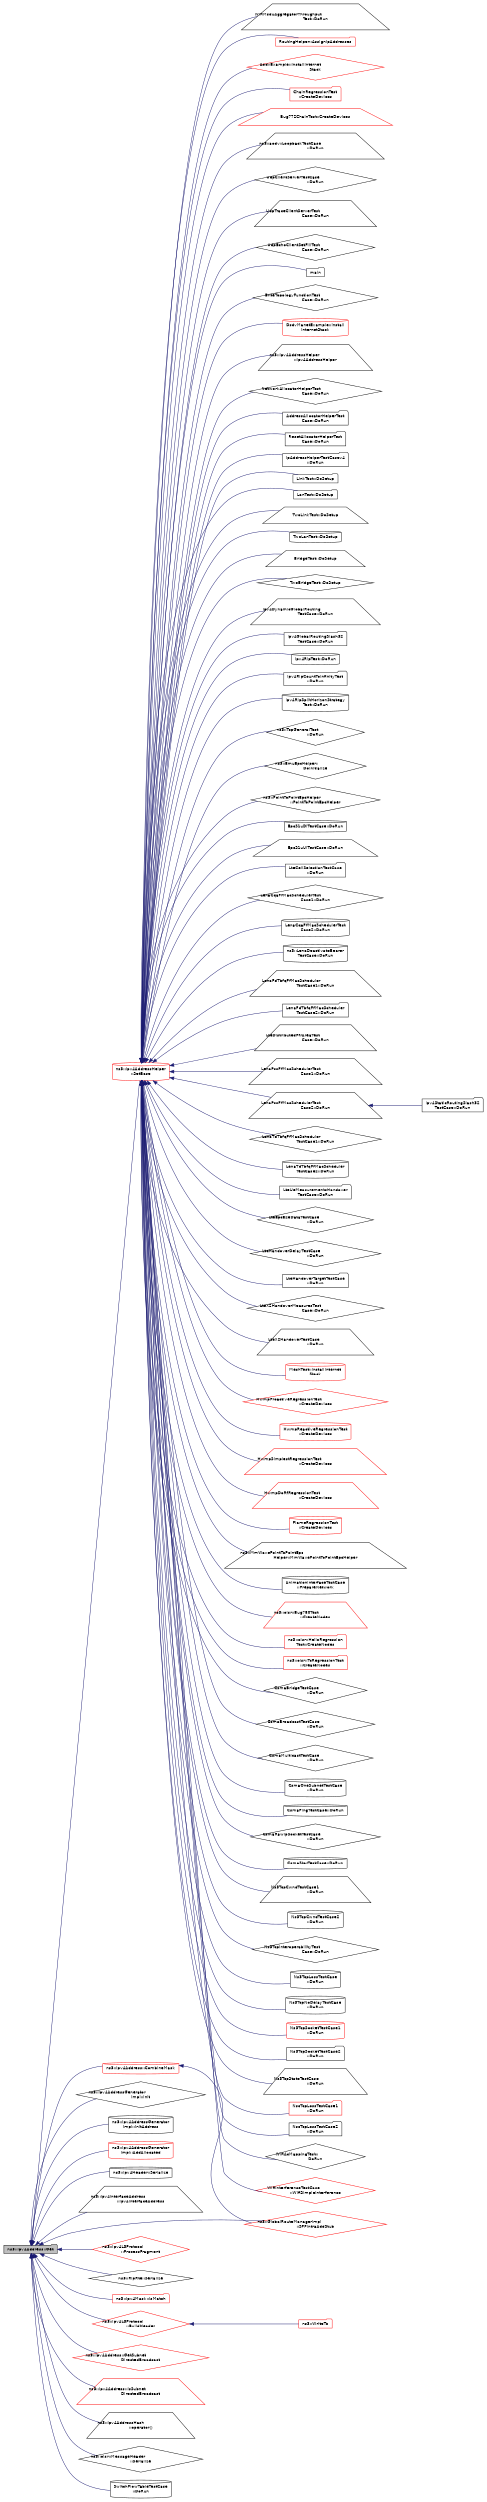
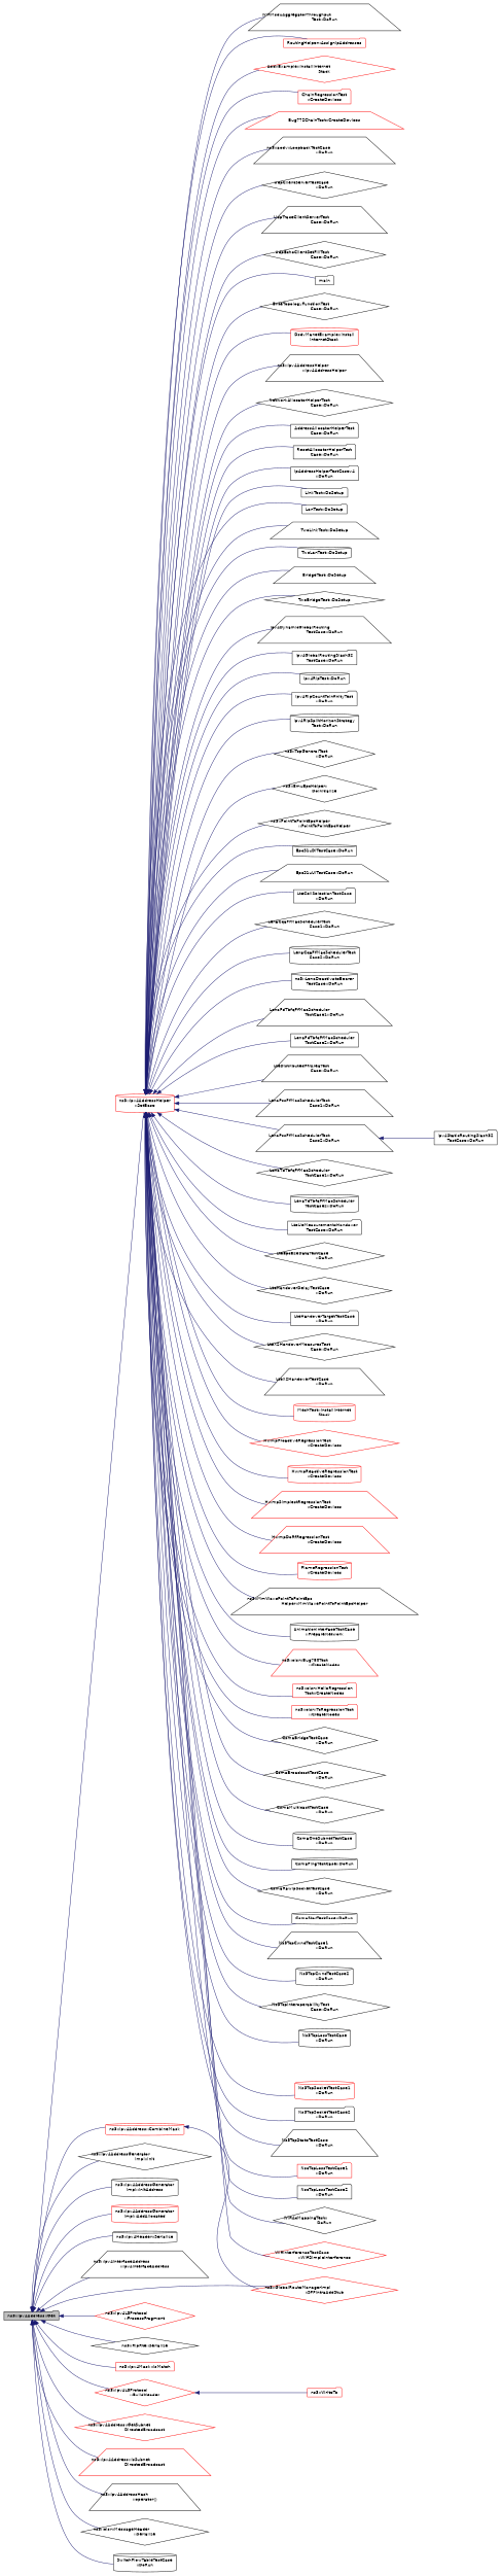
  digraph {
    rankdir=LR
    node [color=black fillcolor=white fontname=Helvetica fontsize=10 shape=diamond style=filled]
    edge [color=midnightblue dir=back fontname=Helvetica fontsize=10 labelfontname=Helvetica labelfontsize=10 style=solid]
    n1 [fillcolor=grey75 fontcolor=black height=0.2 label="ns3::Ipv4Address::Get" shape=folder width=0.4]
    n2 [color=red height=0.2 label="ns3::Ipv4AddressHelper\l::SetBase" shape=cylinder width=0.4]
    n3 [color=red height=0.2 label="ns3::GlobalRouteManagerImpl\l::SPFIntraAddStub" width=0.4]
    n4 [height=0.2 label="ns3::Ipv4AddressGenerator\lImpl::Init" width=0.4]
    n5 [height=0.2 label="ns3::Ipv4AddressGenerator\lImpl::InitAddress" shape=cylinder width=0.4]
    n6 [color=red height=0.2 label="ns3::Ipv4AddressGenerator\lImpl::AddAllocated" shape=cylinder width=0.4]
    n7 [height=0.2 label="ns3::Ipv4Header::Serialize" shape=cylinder width=0.4]
    n8 [height=0.2 label="ns3::Ipv4InterfaceAddress\l::Ipv4InterfaceAddress" shape=trapezium width=0.4]
    n9 [color=red height=0.2 label="ns3::Ipv4L3Protocol\l::BuildHeader" width=0.4]
    n10 [color=red height=0.2 label="ns3::Ipv4L3Protocol\l::ProcessFragment" width=0.4]
    n11 [height=0.2 label="ns3::RipRte::Serialize" width=0.4]
    n12 [color=red height=0.2 label="ns3::Ipv4Mask::IsMatch" shape=folder width=0.4]
    n13 [color=red height=0.2 label="ns3::Ipv4Address::CombineMask" shape=cylinder width=0.4]
    n14 [color=red height=0.2 label="ns3::Ipv4Address::GetSubnet\lDirectedBroadcast" width=0.4]
    n15 [color=red height=0.2 label="ns3::Ipv4Address::IsSubnet\lDirectedBroadcast" shape=trapezium width=0.4]
    n16 [height=0.2 label="ns3::Ipv4AddressHash\l::operator()" shape=trapezium width=0.4]
    n17 [height=0.2 label="ns3::olsr::MessageHeader\l::Serialize" width=0.4]
    n18 [height=0.2 label="SwitchFlowTableTestCase\l::DoRun" shape=cylinder width=0.4]
    n19 [color=red height=0.2 label="AodvExample::InstallInternet\lStack" width=0.4]
    n20 [color=red height=0.2 label="ChainRegressionTest\l::CreateDevices" shape=folder width=0.4]
    n21 [color=red height=0.2 label="Bug772ChainTest::CreateDevices" shape=trapezium width=0.4]
    n22 [height=0.2 label="ns3::aodv::LoopbackTestCase\l::DoRun" shape=trapezium width=0.4]
    n23 [height=0.2 label="UdpClientServerTestCase\l::DoRun" width=0.4]
    n24 [height=0.2 label="UdpTraceClientServerTest\lCase::DoRun" shape=trapezium width=0.4]
    n25 [height=0.2 label="UdpEchoClientSetFillTest\lCase::DoRun" width=0.4]
    n26 [height=0.2 label=main shape=folder width=0.4]
    n27 [height=0.2 label="BriteTopologyFunctionTest\lCase::DoRun" width=0.4]
    n28 [color=red height=0.2 label="DsdvManetExample::Install\lInternetStack" shape=cylinder width=0.4]
    n29 [height=0.2 label="ns3::Ipv4AddressHelper\l::Ipv4AddressHelper" shape=trapezium width=0.4]
    n30 [height=0.2 label="NetworkAllocatorHelperTest\lCase::DoRun" width=0.4]
    n31 [height=0.2 label="AddressAllocatorHelperTest\lCase::DoRun" shape=folder width=0.4]
    n32 [height=0.2 label="ResetAllocatorHelperTest\lCase::DoRun" shape=folder width=0.4]
    n33 [height=0.2 label="IpAddressHelperTestCasev4\l::DoRun" shape=folder width=0.4]
    n34 [height=0.2 label="LinkTest::DoSetup" shape=folder width=0.4]
    n35 [height=0.2 label="LanTest::DoSetup" shape=folder width=0.4]
    n36 [height=0.2 label="TwoLinkTest::DoSetup" shape=trapezium width=0.4]
    n37 [height=0.2 label="TwoLanTest::DoSetup" shape=cylinder width=0.4]
    n38 [height=0.2 label="BridgeTest::DoSetup" shape=trapezium width=0.4]
    n39 [height=0.2 label="TwoBridgeTest::DoSetup" width=0.4]
    n40 [height=0.2 label="Ipv4DynamicGlobalRouting\lTestCase::DoRun" shape=trapezium width=0.4]
    n41 [height=0.2 label="Ipv4GlobalRoutingSlash32\lTestCase::DoRun" shape=folder width=0.4]
    n42 [height=0.2 label="Ipv4RipTest::DoRun" shape=cylinder width=0.4]
    n43 [height=0.2 label="Ipv4RipCountToInfinityTest\l::DoRun" shape=folder width=0.4]
    n44 [height=0.2 label="Ipv4RipSplitHorizonStrategy\lTest::DoRun" shape=cylinder width=0.4]
    n45 [height=0.2 label="ns3::TcpGeneralTest\l::DoRun" width=0.4]
    n46 [height=0.2 label="ns3::EmuEpcHelper::\lDoInitialize" width=0.4]
    n47 [height=0.2 label="ns3::PointToPointEpcHelper\l::PointToPointEpcHelper" width=0.4]
    n48 [height=0.2 label="EpcS1uDlTestCase::DoRun" shape=cylinder width=0.4]
    n49 [height=0.2 label="EpcS1uUlTestCase::DoRun" shape=trapezium width=0.4]
    n50 [height=0.2 label="LteCellSelectionTestCase\l::DoRun" shape=folder width=0.4]
    n51 [height=0.2 label="LenaCqaFfMacSchedulerTest\lCase1::DoRun" width=0.4]
    n52 [height=0.2 label="LenaCqaFfMacSchedulerTest\lCase2::DoRun" shape=cylinder width=0.4]
    n53 [height=0.2 label="ns3::LenaDeactivateBearer\lTestCase::DoRun" shape=cylinder width=0.4]
    n54 [height=0.2 label="LenaFdTbfqFfMacScheduler\lTestCase1::DoRun" shape=trapezium width=0.4]
    n55 [height=0.2 label="LenaFdTbfqFfMacScheduler\lTestCase2::DoRun" shape=folder width=0.4]
    n56 [height=0.2 label="LteDistributedFfrAreaTest\lCase::DoRun" shape=trapezium width=0.4]
    n57 [height=0.2 label="LenaPssFfMacSchedulerTest\lCase1::DoRun" shape=trapezium width=0.4]
    n58 [height=0.2 label="LenaPssFfMacSchedulerTest\lCase2::DoRun" shape=trapezium width=0.4]
    n59 [height=0.2 label="LenaTdTbfqFfMacScheduler\lTestCase1::DoRun" width=0.4]
    n60 [height=0.2 label="LenaTdTbfqFfMacScheduler\lTestCase2::DoRun" shape=cylinder width=0.4]
    n61 [height=0.2 label="LteUeMeasurementsHandover\lTestCase::DoRun" shape=folder width=0.4]
    n62 [height=0.2 label="LteEpcE2eDataTestCase\l::DoRun" width=0.4]
    n63 [height=0.2 label="LteHandoverDelayTestCase\l::DoRun" width=0.4]
    n64 [height=0.2 label="LteHandoverTargetTestCase\l::DoRun" shape=folder width=0.4]
    n65 [height=0.2 label="LteX2HandoverMeasuresTest\lCase::DoRun" width=0.4]
    n66 [height=0.2 label="LteX2HandoverTestCase\l::DoRun" shape=trapezium width=0.4]
    n67 [color=red height=0.2 label="MeshTest::InstallInternet\lStack" shape=cylinder width=0.4]
    n68 [color=red height=0.2 label="HwmpProactiveRegressionTest\l::CreateDevices" width=0.4]
    n69 [color=red height=0.2 label="HwmpReactiveRegressionTest\l::CreateDevices" shape=cylinder width=0.4]
    n70 [color=red height=0.2 label="HwmpSimplestRegressionTest\l::CreateDevices" shape=trapezium width=0.4]
    n71 [color=red height=0.2 label="HwmpDoRfRegressionTest\l::CreateDevices" shape=trapezium width=0.4]
    n72 [color=red height=0.2 label="FlameRegressionTest\l::CreateDevices" shape=cylinder width=0.4]
    n73 [height=0.2 label="ns3::MmWavePointToPointEpc\lHelper::MmWavePointToPointEpcHelper" shape=trapezium width=0.4]
    n74 [height=0.2 label="AnimationInterfaceTestCase\l::PrepareNetwork" shape=cylinder width=0.4]
    n75 [color=red height=0.2 label="ns3::olsr::Bug780Test\l::CreateNodes" shape=trapezium width=0.4]
    n76 [color=red height=0.2 label="ns3::olsr::HelloRegression\lTest::CreateNodes" shape=folder width=0.4]
    n77 [color=red height=0.2 label="ns3::olsr::TcRegressionTest\l::CreateNodes" shape=folder width=0.4]
    n78 [height=0.2 label="CsmaBridgeTestCase\l::DoRun" width=0.4]
    n79 [height=0.2 label="CsmaBroadcastTestCase\l::DoRun" width=0.4]
    n80 [height=0.2 label="CsmaMulticastTestCase\l::DoRun" width=0.4]
    n81 [height=0.2 label="CsmaOneSubnetTestCase\l::DoRun" shape=cylinder width=0.4]
    n82 [height=0.2 label="CsmaPingTestCase::DoRun" shape=cylinder width=0.4]
    n83 [height=0.2 label="CsmaRawIpSocketTestCase\l::DoRun" width=0.4]
    n84 [height=0.2 label="CsmaStarTestCase::DoRun" shape=cylinder width=0.4]
    n85 [height=0.2 label="Ns3TcpCwndTestCase1\l::DoRun" shape=trapezium width=0.4]
    n86 [height=0.2 label="Ns3TcpCwndTestCase2\l::DoRun" shape=cylinder width=0.4]
    n87 [height=0.2 label="Ns3TcpInteroperabilityTest\lCase::DoRun" width=0.4]
    n88 [height=0.2 label="Ns3TcpLossTestCase\l::DoRun" shape=cylinder width=0.4]
-   n89 [height=0.2 label="Ns3TcpNoDelayTestCase\l::DoRun" shape=cylinder width=0.4]
    n90 [color=red height=0.2 label="Ns3TcpSocketTestCase1\l::DoRun" shape=cylinder width=0.4]
    n91 [height=0.2 label="Ns3TcpSocketTestCase2\l::DoRun" shape=folder width=0.4]
    n92 [height=0.2 label="Ns3TcpStateTestCase\l::DoRun" shape=trapezium width=0.4]
    n93 [color=red height=0.2 label="NscTcpLossTestCase1\l::DoRun" shape=folder width=0.4]
    n94 [height=0.2 label="NscTcpLossTestCase2\l::DoRun" shape=folder width=0.4]
    n95 [height=0.2 label="WifiAcMappingTest::\lDoRun" width=0.4]
    n96 [color=red height=0.2 label="WifiInterferenceTestCase\l::WifiSimpleInterference" width=0.4]
    n97 [height=0.2 label="WifiMsduAggregatorThroughput\lTest::DoRun" shape=trapezium width=0.4]
    n98 [color=red height=0.2 label="RoutingHelper::AssignIpAddresses" shape=folder width=0.4]
    n99 [color=red height=0.2 label="ns3::WriteTo" shape=folder width=0.4]
    n100 [height=0.2 label="Ipv4StaticRoutingSlash32\lTestCase::DoRun" shape=folder width=0.4]
    n1 -> n2
    n1 -> n3
    n1 -> n4
    n1 -> n5
    n1 -> n6
    n1 -> n7
    n1 -> n8
    n1 -> n9
    n1 -> n10
    n1 -> n11
    n1 -> n12
    n1 -> n13
    n1 -> n14
    n1 -> n15
    n1 -> n16
    n1 -> n17
    n1 -> n18
    n2 -> n19
    n2 -> n20
    n2 -> n21
    n2 -> n22
    n2 -> n23
    n2 -> n24
    n2 -> n25
    n2 -> n26
    n2 -> n27
    n2 -> n28
    n2 -> n29
    n2 -> n30
    n2 -> n31
    n2 -> n32
    n2 -> n33
    n2 -> n34
    n2 -> n35
    n2 -> n36
    n2 -> n37
    n2 -> n38
    n2 -> n39
    n2 -> n40
    n2 -> n41
    n2 -> n42
    n2 -> n43
    n2 -> n44
    n2 -> n45
    n2 -> n46
    n2 -> n47
    n2 -> n48
    n2 -> n49
    n2 -> n50
    n2 -> n51
    n2 -> n52
    n2 -> n53
    n2 -> n54
    n2 -> n55
    n2 -> n56
    n2 -> n57
    n2 -> n58
    n2 -> n59
    n2 -> n60
    n2 -> n61
    n2 -> n62
    n2 -> n63
    n2 -> n64
    n2 -> n65
    n2 -> n66
    n2 -> n67
    n2 -> n68
    n2 -> n69
    n2 -> n70
    n2 -> n71
    n2 -> n72
    n2 -> n73
    n2 -> n74
    n2 -> n75
    n2 -> n76
    n2 -> n77
    n2 -> n78
    n2 -> n79
    n2 -> n80
    n2 -> n81
    n2 -> n82
    n2 -> n83
    n2 -> n84
    n2 -> n85
    n2 -> n86
    n2 -> n87
    n2 -> n88
-   n2 -> n89
    n2 -> n90
    n2 -> n91
    n2 -> n92
    n2 -> n93
    n2 -> n94
    n2 -> n95
    n2 -> n96
    n2 -> n97
    n2 -> n98
    n9 -> n99
    n13 -> n3
    n58 -> n100
  }
